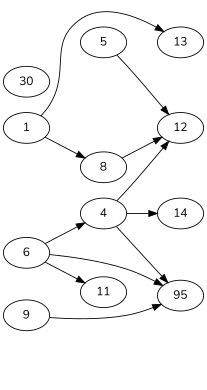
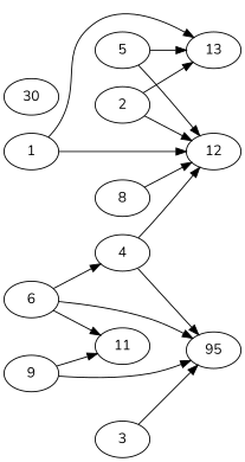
  digraph {
    fontname=Nunito
    rankdir=LR
    node [alpha=0.05 fontname=Nunito]
    edge [fontname=Nunito]
    1 [alpha=0.14 expect_size=10300416]
    12 [alpha=0.15 expect_size=44678144]
    13 [alpha=0.03 expect_size=10058752]
+   2 [expect_size=35747840]
+   3 [alpha=0.04 expect_size=29614080]
    n6 [alpha=0.16 expect_size=15561728 label=95]
    4 [alpha=0.18 expect_size=24894464]
-   14 [alpha=0.11 expect_size=19120128]
    5 [alpha=0.01 expect_size=45456384]
    6 [expect_size=44674048]
    11 [alpha=0.10 expect_size=10485760]
    8 [alpha=0.13 expect_size=48486400]
    9 [alpha=0.18 expect_size=45640704]
    n14 [alpha=0.04 expect_size=5392384 label=30]
-   1 -> 8
+   1 -> 12
    1 -> 13
+   2 -> 12
+   2 -> 13
+   3 -> n6
    4 -> 12
    4 -> n6
-   4 -> 14
    5 -> 12
+   5 -> 13
    6 -> n6
    6 -> 4
    6 -> 11
    8 -> 12
    9 -> n6
+   9 -> 11
  }
